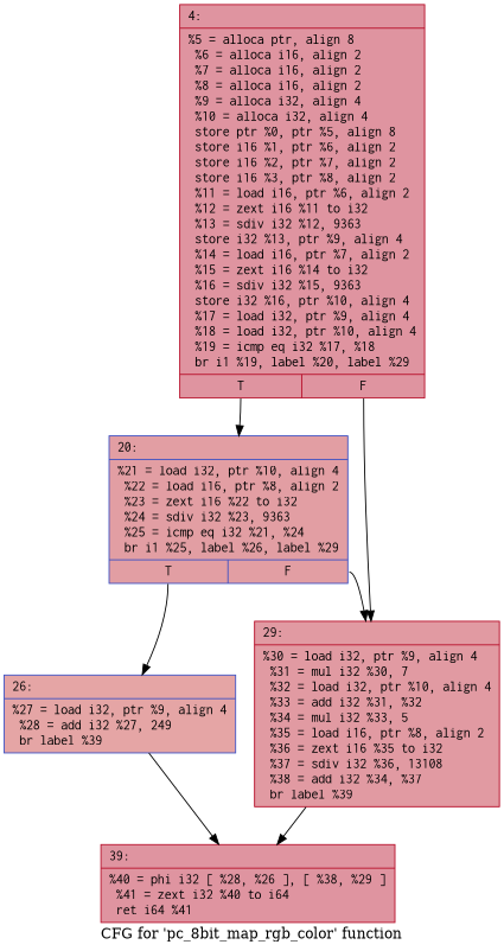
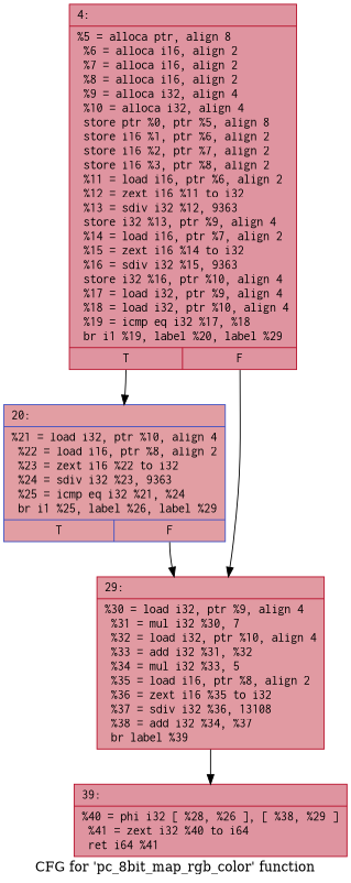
  digraph {
    label="CFG for 'pc_8bit_map_rgb_color' function"
    node [color="#b70d28ff" fillcolor="#b70d2870" fontname=Courier shape=record style=filled]
    n1 [label="{4:\l|  %5 = alloca ptr, align 8\l  %6 = alloca i16, align 2\l  %7 = alloca i16, align 2\l  %8 = alloca i16, align 2\l  %9 = alloca i32, align 4\l  %10 = alloca i32, align 4\l  store ptr %0, ptr %5, align 8\l  store i16 %1, ptr %6, align 2\l  store i16 %2, ptr %7, align 2\l  store i16 %3, ptr %8, align 2\l  %11 = load i16, ptr %6, align 2\l  %12 = zext i16 %11 to i32\l  %13 = sdiv i32 %12, 9363\l  store i32 %13, ptr %9, align 4\l  %14 = load i16, ptr %7, align 2\l  %15 = zext i16 %14 to i32\l  %16 = sdiv i32 %15, 9363\l  store i32 %16, ptr %10, align 4\l  %17 = load i32, ptr %9, align 4\l  %18 = load i32, ptr %10, align 4\l  %19 = icmp eq i32 %17, %18\l  br i1 %19, label %20, label %29\l|{<s0>T|<s1>F}}"]
    n2 [color="#3d50c3ff" fillcolor="#be242e70" label="{20:\l|  %21 = load i32, ptr %10, align 4\l  %22 = load i16, ptr %8, align 2\l  %23 = zext i16 %22 to i32\l  %24 = sdiv i32 %23, 9363\l  %25 = icmp eq i32 %21, %24\l  br i1 %25, label %26, label %29\l|{<s0>T|<s1>F}}"]
    n3 [fillcolor="#bb1b2c70" label="{29:\l|  %30 = load i32, ptr %9, align 4\l  %31 = mul i32 %30, 7\l  %32 = load i32, ptr %10, align 4\l  %33 = add i32 %31, %32\l  %34 = mul i32 %33, 5\l  %35 = load i16, ptr %8, align 2\l  %36 = zext i16 %35 to i32\l  %37 = sdiv i32 %36, 13108\l  %38 = add i32 %34, %37\l  br label %39\l}"]
-   n4 [color="#3d50c3ff" fillcolor="#c5333470" label="{26:\l|  %27 = load i32, ptr %9, align 4\l  %28 = add i32 %27, 249\l  br label %39\l}"]
    n5 [label="{39:\l|  %40 = phi i32 [ %28, %26 ], [ %38, %29 ]\l  %41 = zext i32 %40 to i64\l  ret i64 %41\l}"]
    n1 -> n2 [tailport=s0]
    n1 -> n3 [tailport=s1]
    n2 -> n3 [tailport=s1]
-   n2 -> n4 [tailport=s0]
    n3 -> n5
-   n4 -> n5
  }
